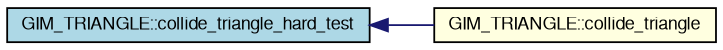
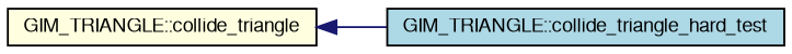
  digraph {
    rankdir=LR
    node [color=black fontname=FreeSans fontsize=10 shape=record style=filled]
    n1 [fillcolor=lightblue fontcolor=black height=0.2 label="GIM_TRIANGLE::collide_triangle_hard_test" width=0.4]
    n2 [height=0.2 label="GIM_TRIANGLE::collide_triangle" width=0.4 fillcolor=lightyellow]
-   n1 -> n2 [color=midnightblue dir=back fontname=FreeSans fontsize=10 labelfontname=FreeSans labelfontsize=10 style=solid]
+   n2 -> n1 [color=midnightblue dir=back fontname=FreeSans fontsize=10 labelfontname=FreeSans labelfontsize=10 style=solid]
  }
